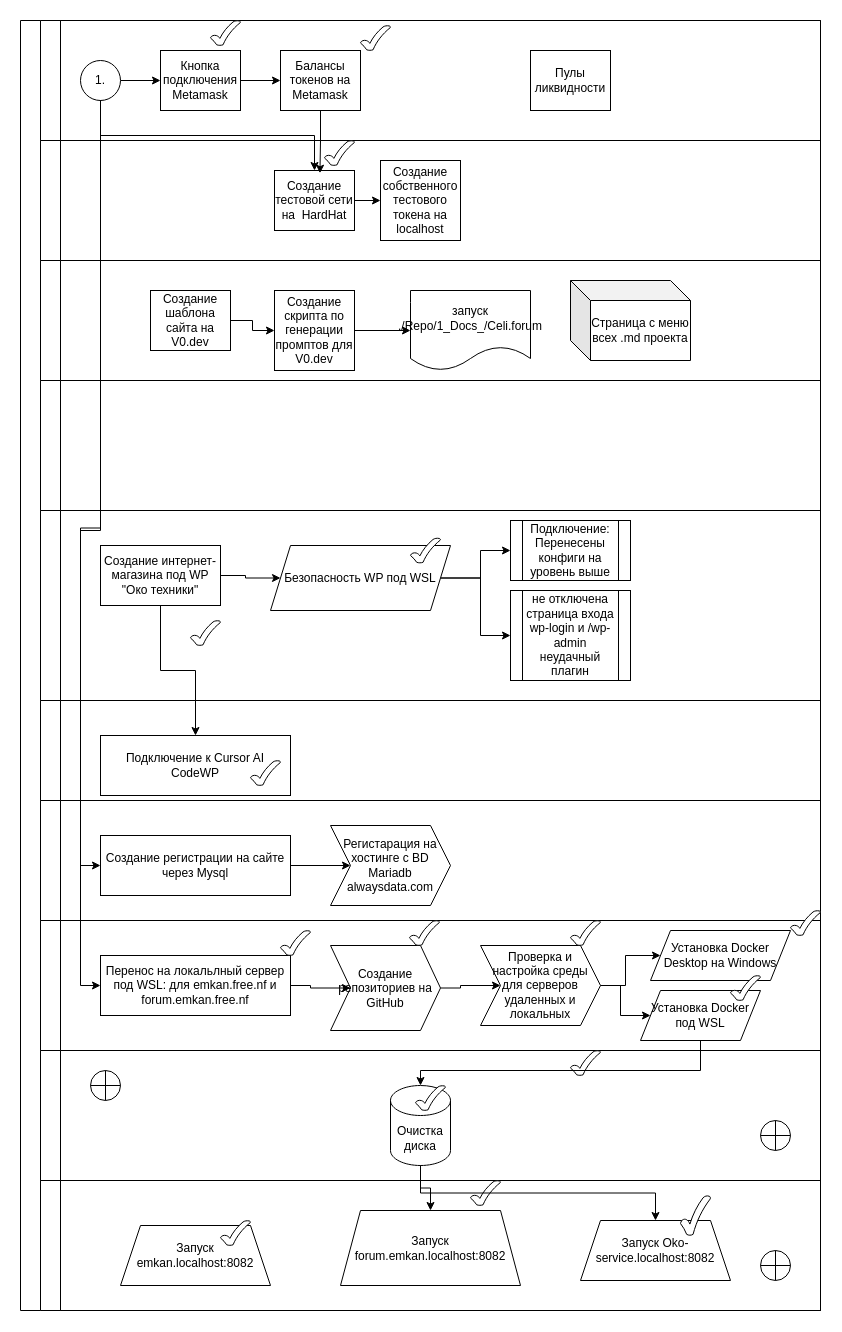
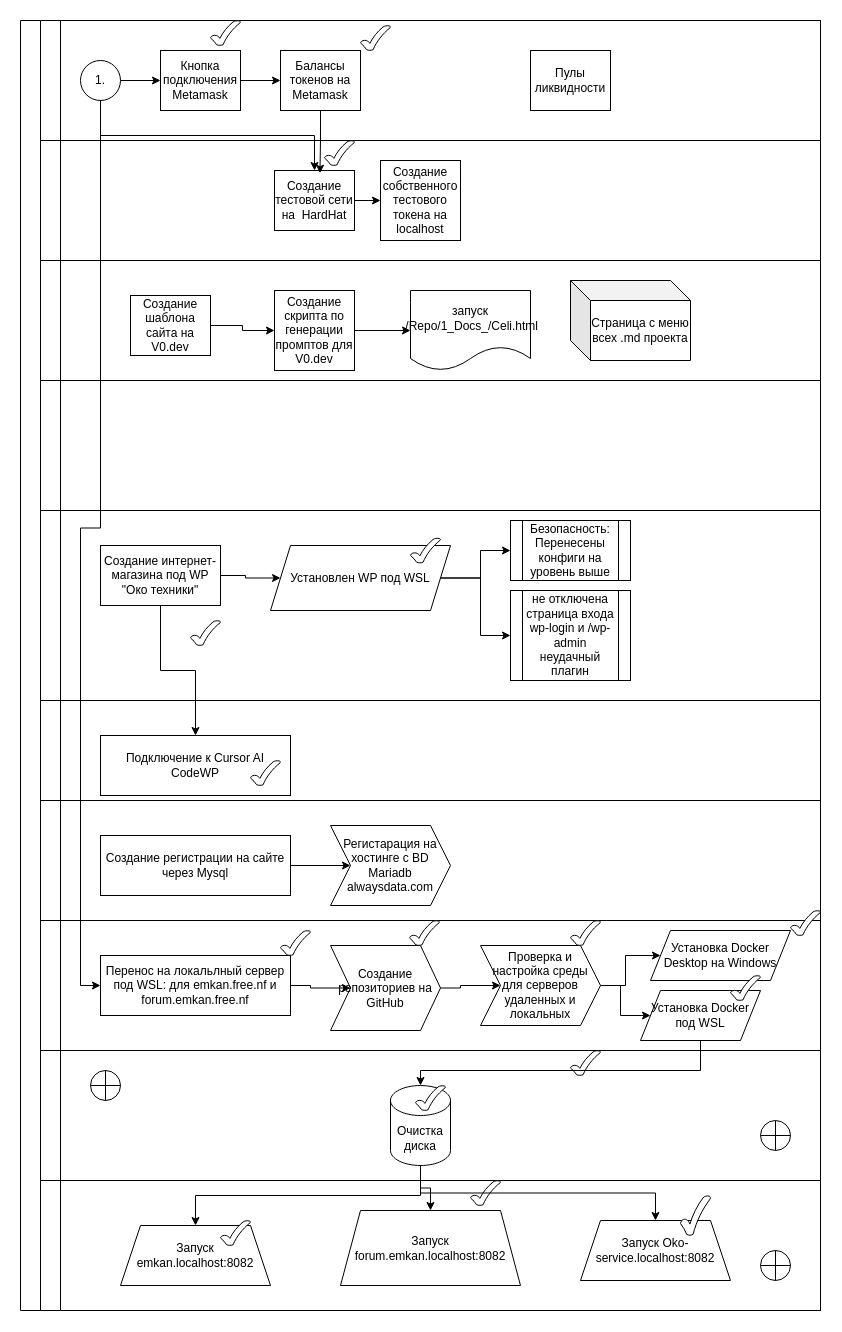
  <mxCell id="0" />
  <mxCell id="1" parent="0" />
  <mxCell id="2" value="" style="swimlane;html=1;childLayout=stackLayout;resizeParent=1;resizeParentMax=0;horizontal=0;startSize=20;horizontalStack=0;" parent="1" vertex="1"><mxGeometry y="20" width="800" height="1290" as="geometry" x="20" /></mxCell>
  <mxCell id="3" value="" style="swimlane;html=1;startSize=20;horizontal=0;" parent="2" vertex="1"><mxGeometry x="20" width="780" height="120" as="geometry" /></mxCell>
  <mxCell id="4" style="edgeStyle=orthogonalEdgeStyle;rounded=0;orthogonalLoop=1;jettySize=auto;html=1;exitX=1;exitY=0.5;exitDx=0;exitDy=0;entryX=0;entryY=0.5;entryDx=0;entryDy=0;" parent="3" source="5" target="7" edge="1"><mxGeometry relative="1" as="geometry" /></mxCell>
  <mxCell id="5" value="1." style="ellipse;whiteSpace=wrap;html=1;" parent="3" vertex="1"><mxGeometry x="40" y="40" width="40" height="40" as="geometry" /></mxCell>
  <mxCell id="6" style="edgeStyle=orthogonalEdgeStyle;rounded=0;orthogonalLoop=1;jettySize=auto;html=1;exitX=1;exitY=0.5;exitDx=0;exitDy=0;" parent="3" source="7" target="8" edge="1"><mxGeometry relative="1" as="geometry" /></mxCell>
  <mxCell id="7" value="&lt;div&gt;Кнопка подключения Metamask&lt;/div&gt;" style="rounded=0;whiteSpace=wrap;html=1;fontFamily=Helvetica;fontSize=12;fontColor=#000000;align=center;" parent="3" vertex="1"><mxGeometry x="120" y="30" width="80" height="60" as="geometry" /></mxCell>
  <mxCell id="8" value="Балансы токенов на Metamask" style="rounded=0;whiteSpace=wrap;html=1;fontFamily=Helvetica;fontSize=12;fontColor=#000000;align=center;" parent="3" vertex="1"><mxGeometry x="240" y="30" width="80" height="60" as="geometry" /></mxCell>
  <mxCell id="9" value="Пулы ликвидности" style="rounded=0;whiteSpace=wrap;html=1;fontFamily=Helvetica;fontSize=12;fontColor=#000000;align=center;" parent="3" vertex="1"><mxGeometry x="490" y="30" width="80" height="60" as="geometry" /></mxCell>
  <mxCell id="10" value="" style="verticalLabelPosition=bottom;verticalAlign=top;html=1;shape=mxgraph.basic.tick" parent="3" vertex="1"><mxGeometry x="320" y="5" width="30" height="25" as="geometry" /></mxCell>
  <mxCell id="11" value="" style="verticalLabelPosition=bottom;verticalAlign=top;html=1;shape=mxgraph.basic.tick" parent="3" vertex="1"><mxGeometry x="170" width="30" height="25" as="geometry" /></mxCell>
  <mxCell id="12" value="" style="swimlane;html=1;startSize=20;horizontal=0;" parent="2" vertex="1"><mxGeometry x="20" y="120" width="780" height="120" as="geometry" /></mxCell>
  <mxCell id="13" style="edgeStyle=orthogonalEdgeStyle;rounded=0;orthogonalLoop=1;jettySize=auto;html=1;exitX=1;exitY=0.5;exitDx=0;exitDy=0;entryX=0;entryY=0.5;entryDx=0;entryDy=0;" parent="12" source="14" target="15" edge="1"><mxGeometry relative="1" as="geometry" /></mxCell>
  <mxCell id="14" value="&lt;div&gt;Создание тестовой сети на&amp;nbsp; HardHat&lt;/div&gt;" style="rounded=0;whiteSpace=wrap;html=1;fontFamily=Helvetica;fontSize=12;fontColor=#000000;align=center;" parent="12" vertex="1"><mxGeometry x="234" y="30" width="80" height="60" as="geometry" /></mxCell>
  <mxCell id="15" value="&lt;div&gt;Создание собственного тестового токена на localhost&lt;/div&gt;" style="rounded=0;whiteSpace=wrap;html=1;fontFamily=Helvetica;fontSize=12;fontColor=#000000;align=center;" parent="12" vertex="1"><mxGeometry x="340" y="20" width="80" height="80" as="geometry" /></mxCell>
  <mxCell id="16" value="" style="verticalLabelPosition=bottom;verticalAlign=top;html=1;shape=mxgraph.basic.tick" parent="12" vertex="1"><mxGeometry x="284" width="30" height="25" as="geometry" /></mxCell>
  <mxCell id="17" value="" style="swimlane;html=1;startSize=20;horizontal=0;" parent="2" vertex="1"><mxGeometry x="20" y="240" width="780" height="120" as="geometry"><mxRectangle x="20" y="240" width="670" height="40" as="alternateBounds" /></mxGeometry></mxCell>
  <mxCell id="18" style="edgeStyle=orthogonalEdgeStyle;rounded=0;orthogonalLoop=1;jettySize=auto;html=1;exitX=1;exitY=0.5;exitDx=0;exitDy=0;entryX=0;entryY=0.5;entryDx=0;entryDy=0;" parent="17" source="19" target="21" edge="1"><mxGeometry relative="1" as="geometry" /></mxCell>
- <mxCell id="19" value="&lt;div&gt;Создание шаблона сайта на V0.dev&lt;/div&gt;" style="rounded=0;whiteSpace=wrap;html=1;fontFamily=Helvetica;fontSize=12;fontColor=#000000;align=center;" parent="17" vertex="1"><mxGeometry x="110" y="30" width="80" height="60" as="geometry" /></mxCell>
+ <mxCell id="19" value="&lt;div&gt;Создание шаблона сайта на V0.dev&lt;/div&gt;" style="rounded=0;whiteSpace=wrap;html=1;fontFamily=Helvetica;fontSize=12;fontColor=#000000;align=center;" parent="17" vertex="1"><mxGeometry x="90" y="35" width="80" height="60" as="geometry" /></mxCell>
  <mxCell id="20" style="edgeStyle=orthogonalEdgeStyle;rounded=0;orthogonalLoop=1;jettySize=auto;html=1;exitX=1;exitY=0.5;exitDx=0;exitDy=0;entryX=0;entryY=0.5;entryDx=0;entryDy=0;" parent="17" source="21" target="22" edge="1"><mxGeometry relative="1" as="geometry" /></mxCell>
  <mxCell id="21" value="&lt;div&gt;Создание скрипта по генерации промптов для V0.dev&lt;/div&gt;" style="rounded=0;whiteSpace=wrap;html=1;fontFamily=Helvetica;fontSize=12;fontColor=#000000;align=center;" parent="17" vertex="1"><mxGeometry x="234" y="30" width="80" height="80" as="geometry" /></mxCell>
- <mxCell id="22" value="запуск ./Repo/1_Docs_/Celi.forum" style="shape=document;whiteSpace=wrap;html=1;boundedLbl=1;" parent="17" vertex="1"><mxGeometry x="370" y="30" width="120" height="80" as="geometry" /></mxCell>
+ <mxCell id="22" value="запуск ./Repo/1_Docs_/Celi.html" style="shape=document;whiteSpace=wrap;html=1;boundedLbl=1;" parent="17" vertex="1"><mxGeometry x="370" y="30" width="120" height="80" as="geometry" /></mxCell>
  <mxCell id="23" value="Страница с меню всех .md проекта" style="shape=cube;whiteSpace=wrap;html=1;boundedLbl=1;backgroundOutline=1;darkOpacity=0.05;darkOpacity2=0.1;" parent="17" vertex="1"><mxGeometry x="530" y="20" width="120" height="80" as="geometry" /></mxCell>
  <mxCell id="24" style="edgeStyle=orthogonalEdgeStyle;rounded=0;orthogonalLoop=1;jettySize=auto;html=1;exitX=0.5;exitY=1;exitDx=0;exitDy=0;entryX=0.568;entryY=0.045;entryDx=0;entryDy=0;entryPerimeter=0;" parent="2" source="8" target="14" edge="1"><mxGeometry relative="1" as="geometry" /></mxCell>
  <mxCell id="25" style="edgeStyle=orthogonalEdgeStyle;rounded=0;orthogonalLoop=1;jettySize=auto;html=1;exitX=0.5;exitY=1;exitDx=0;exitDy=0;" parent="2" source="5" target="14" edge="1"><mxGeometry relative="1" as="geometry" /></mxCell>
  <mxCell id="26" value="" style="swimlane;html=1;startSize=20;horizontal=0;" parent="2" vertex="1"><mxGeometry x="20" y="360" width="780" height="130" as="geometry"><mxRectangle x="20" y="240" width="670" height="40" as="alternateBounds" /></mxGeometry></mxCell>
  <mxCell id="27" value="" style="swimlane;html=1;startSize=20;horizontal=0;" parent="2" vertex="1"><mxGeometry x="20" y="490" width="780" height="190" as="geometry"><mxRectangle x="20" y="240" width="670" height="40" as="alternateBounds" /></mxGeometry></mxCell>
  <mxCell id="28" style="edgeStyle=orthogonalEdgeStyle;rounded=0;orthogonalLoop=1;jettySize=auto;html=1;exitX=1;exitY=0.5;exitDx=0;exitDy=0;entryX=0;entryY=0.5;entryDx=0;entryDy=0;" parent="27" source="29" target="32" edge="1"><mxGeometry relative="1" as="geometry" /></mxCell>
  <mxCell id="29" value="Создание интернет-магазина под WP&lt;br&gt;&quot;Око техники&quot;" style="rounded=0;whiteSpace=wrap;html=1;" parent="27" vertex="1"><mxGeometry x="60" y="35" width="120" height="60" as="geometry" /></mxCell>
  <mxCell id="30" style="edgeStyle=orthogonalEdgeStyle;rounded=0;orthogonalLoop=1;jettySize=auto;html=1;exitX=1;exitY=0.5;exitDx=0;exitDy=0;entryX=0;entryY=0.5;entryDx=0;entryDy=0;" parent="27" source="32" target="33" edge="1"><mxGeometry relative="1" as="geometry" /></mxCell>
  <mxCell id="31" style="edgeStyle=orthogonalEdgeStyle;rounded=0;orthogonalLoop=1;jettySize=auto;html=1;exitX=1;exitY=0.5;exitDx=0;exitDy=0;entryX=0;entryY=0.5;entryDx=0;entryDy=0;" parent="27" source="32" target="34" edge="1"><mxGeometry relative="1" as="geometry" /></mxCell>
- <mxCell id="32" value="Безопасность WP под WSL" style="shape=parallelogram;perimeter=parallelogramPerimeter;whiteSpace=wrap;html=1;fixedSize=1;" parent="27" vertex="1"><mxGeometry x="230" y="35" width="180" height="65" as="geometry" /></mxCell>
- <mxCell id="33" value="Подключение:&lt;br&gt;Перенесены конфиги на уровень выше " style="shape=process;whiteSpace=wrap;html=1;backgroundOutline=1;" parent="27" vertex="1"><mxGeometry x="470" y="10" width="120" height="60" as="geometry" /></mxCell>
+ <mxCell id="32" value="Установлен WP под WSL" style="shape=parallelogram;perimeter=parallelogramPerimeter;whiteSpace=wrap;html=1;fixedSize=1;" parent="27" vertex="1"><mxGeometry x="230" y="35" width="180" height="65" as="geometry" /></mxCell>
+ <mxCell id="33" value="Безопасность:&lt;br&gt;Перенесены конфиги на уровень выше " style="shape=process;whiteSpace=wrap;html=1;backgroundOutline=1;" parent="27" vertex="1"><mxGeometry x="470" y="10" width="120" height="60" as="geometry" /></mxCell>
  <mxCell id="34" value="&lt;div&gt;не отключена страница входа wp-login и /wp-admin&lt;/div&gt;&lt;div&gt;неудачный плагин&lt;/div&gt;" style="shape=process;whiteSpace=wrap;html=1;backgroundOutline=1;" parent="27" vertex="1"><mxGeometry x="470" y="80" width="120" height="90" as="geometry" /></mxCell>
  <mxCell id="35" value="" style="verticalLabelPosition=bottom;verticalAlign=top;html=1;shape=mxgraph.basic.tick" parent="27" vertex="1"><mxGeometry x="150" y="110" width="30" height="25" as="geometry" /></mxCell>
  <mxCell id="36" value="" style="verticalLabelPosition=bottom;verticalAlign=top;html=1;shape=mxgraph.basic.tick" parent="27" vertex="1"><mxGeometry x="370" y="27.5" width="30" height="25" as="geometry" /></mxCell>
  <mxCell id="37" style="edgeStyle=orthogonalEdgeStyle;rounded=0;orthogonalLoop=1;jettySize=auto;html=1;exitX=0.5;exitY=1;exitDx=0;exitDy=0;entryX=0.5;entryY=0;entryDx=0;entryDy=0;" parent="2" source="29" target="40" edge="1"><mxGeometry relative="1" as="geometry" /></mxCell>
  <mxCell id="38" value="" style="swimlane;html=1;startSize=20;horizontal=0;" parent="2" vertex="1"><mxGeometry x="20" y="680" width="780" height="100" as="geometry"><mxRectangle x="20" y="240" width="670" height="40" as="alternateBounds" /></mxGeometry></mxCell>
  <mxCell id="39" value="" style="group" parent="38" vertex="1" connectable="0"><mxGeometry x="60" y="35" width="190" height="60" as="geometry" /></mxCell>
  <mxCell id="40" value="Подключение к Cursor AI CodeWP" style="rounded=0;whiteSpace=wrap;html=1;" parent="39" vertex="1"><mxGeometry width="190" height="60" as="geometry" /></mxCell>
  <mxCell id="41" value="" style="verticalLabelPosition=bottom;verticalAlign=top;html=1;shape=mxgraph.basic.tick" parent="39" vertex="1"><mxGeometry x="150" y="25" width="30" height="25" as="geometry" /></mxCell>
  <mxCell id="42" value="" style="swimlane;html=1;startSize=20;horizontal=0;" parent="2" vertex="1"><mxGeometry x="20" y="780" width="780" height="120" as="geometry"><mxRectangle x="20" y="240" width="670" height="40" as="alternateBounds" /></mxGeometry></mxCell>
  <mxCell id="43" value="" style="group" parent="42" vertex="1" connectable="0"><mxGeometry x="60" y="35" width="190" height="60" as="geometry" /></mxCell>
  <mxCell id="44" value="Создание регистрации на сайте через Mysql" style="rounded=0;whiteSpace=wrap;html=1;" parent="43" vertex="1"><mxGeometry width="190" height="60" as="geometry" /></mxCell>
  <mxCell id="45" value="Регистарация на хостинге с BD Mariadb alwaysdata.com" style="shape=step;perimeter=stepPerimeter;whiteSpace=wrap;html=1;fixedSize=1;" parent="42" vertex="1"><mxGeometry x="290" y="25" width="120" height="80" as="geometry" /></mxCell>
  <mxCell id="46" style="edgeStyle=orthogonalEdgeStyle;rounded=0;orthogonalLoop=1;jettySize=auto;html=1;exitX=1;exitY=0.5;exitDx=0;exitDy=0;fontFamily=Helvetica;fontSize=12;fontColor=default;entryX=0;entryY=0.5;entryDx=0;entryDy=0;" parent="42" source="44" target="45" edge="1"><mxGeometry relative="1" as="geometry"><mxPoint x="300" y="40" as="targetPoint" /></mxGeometry></mxCell>
- <mxCell id="47" style="edgeStyle=orthogonalEdgeStyle;rounded=0;orthogonalLoop=1;jettySize=auto;html=1;exitX=0.5;exitY=1;exitDx=0;exitDy=0;entryX=0;entryY=0.5;entryDx=0;entryDy=0;" parent="2" source="5" target="44" edge="1"><mxGeometry relative="1" as="geometry"><Array as="points"><mxPoint x="80" y="510" /><mxPoint x="60" y="510" /><mxPoint x="60" y="845" /></Array></mxGeometry></mxCell>
  <mxCell id="48" value="" style="swimlane;html=1;startSize=20;horizontal=0;" parent="2" vertex="1"><mxGeometry x="20" y="900" width="780" height="130" as="geometry"><mxRectangle x="20" y="240" width="670" height="40" as="alternateBounds" /></mxGeometry></mxCell>
  <mxCell id="49" value="" style="group" parent="48" vertex="1" connectable="0"><mxGeometry x="60" y="35" width="190" height="60" as="geometry" /></mxCell>
  <mxCell id="50" value="Перенос на локальлный сервер под WSL: для emkan.free.nf и forum.emkan.free.nf" style="rounded=0;whiteSpace=wrap;html=1;" parent="49" vertex="1"><mxGeometry width="190" height="60" as="geometry" /></mxCell>
  <mxCell id="51" style="edgeStyle=orthogonalEdgeStyle;rounded=0;orthogonalLoop=1;jettySize=auto;html=1;exitX=1;exitY=0.5;exitDx=0;exitDy=0;entryX=0;entryY=0.5;entryDx=0;entryDy=0;" parent="48" source="52" target="56" edge="1"><mxGeometry relative="1" as="geometry" /></mxCell>
  <mxCell id="52" value="Создание репозиториев на GitHub" style="shape=step;perimeter=stepPerimeter;whiteSpace=wrap;html=1;fixedSize=1;" parent="48" vertex="1"><mxGeometry x="290" y="25" width="110" height="85" as="geometry" /></mxCell>
  <mxCell id="53" style="edgeStyle=orthogonalEdgeStyle;rounded=0;orthogonalLoop=1;jettySize=auto;html=1;exitX=1;exitY=0.5;exitDx=0;exitDy=0;fontFamily=Helvetica;fontSize=12;fontColor=default;entryX=0;entryY=0.5;entryDx=0;entryDy=0;" parent="48" source="50" target="52" edge="1"><mxGeometry relative="1" as="geometry"><mxPoint x="300" y="40" as="targetPoint" /></mxGeometry></mxCell>
  <mxCell id="54" style="edgeStyle=orthogonalEdgeStyle;rounded=0;orthogonalLoop=1;jettySize=auto;html=1;exitX=1;exitY=0.5;exitDx=0;exitDy=0;entryX=0;entryY=0.5;entryDx=0;entryDy=0;" parent="48" source="56" target="57" edge="1"><mxGeometry relative="1" as="geometry" /></mxCell>
  <mxCell id="55" style="edgeStyle=orthogonalEdgeStyle;rounded=0;orthogonalLoop=1;jettySize=auto;html=1;exitX=1;exitY=0.5;exitDx=0;exitDy=0;entryX=0;entryY=0.5;entryDx=0;entryDy=0;" parent="48" source="56" target="58" edge="1"><mxGeometry relative="1" as="geometry" /></mxCell>
  <mxCell id="56" value="Проверка и настройка среды для серверов удаленных и локальных" style="shape=step;perimeter=stepPerimeter;whiteSpace=wrap;html=1;fixedSize=1;" parent="48" vertex="1"><mxGeometry x="440" y="25" width="120" height="80" as="geometry" /></mxCell>
  <mxCell id="57" value="Установка Docker Desktop на Windows" style="shape=parallelogram;perimeter=parallelogramPerimeter;whiteSpace=wrap;html=1;fixedSize=1;" parent="48" vertex="1"><mxGeometry x="610" y="10" width="140" height="50" as="geometry" /></mxCell>
  <mxCell id="58" value="Установка Docker под WSL" style="shape=parallelogram;perimeter=parallelogramPerimeter;whiteSpace=wrap;html=1;fixedSize=1;" parent="48" vertex="1"><mxGeometry x="600" y="70" width="120" height="50" as="geometry" /></mxCell>
  <mxCell id="59" value="" style="verticalLabelPosition=bottom;verticalAlign=top;html=1;shape=mxgraph.basic.tick" parent="48" vertex="1"><mxGeometry x="240" y="10" width="30" height="25" as="geometry" /></mxCell>
  <mxCell id="60" value="" style="verticalLabelPosition=bottom;verticalAlign=top;html=1;shape=mxgraph.basic.tick" parent="48" vertex="1"><mxGeometry x="369" width="30" height="25" as="geometry" /></mxCell>
  <mxCell id="61" value="" style="verticalLabelPosition=bottom;verticalAlign=top;html=1;shape=mxgraph.basic.tick" parent="48" vertex="1"><mxGeometry x="530" width="30" height="25" as="geometry" /></mxCell>
  <mxCell id="62" value="" style="verticalLabelPosition=bottom;verticalAlign=top;html=1;shape=mxgraph.basic.tick" parent="48" vertex="1"><mxGeometry x="750" y="-10" width="30" height="25" as="geometry" /></mxCell>
  <mxCell id="63" value="" style="verticalLabelPosition=bottom;verticalAlign=top;html=1;shape=mxgraph.basic.tick" vertex="1" parent="48"><mxGeometry x="690" y="55" width="30" height="25" as="geometry" /></mxCell>
  <mxCell id="64" style="edgeStyle=orthogonalEdgeStyle;rounded=0;orthogonalLoop=1;jettySize=auto;html=1;exitX=0.5;exitY=1;exitDx=0;exitDy=0;entryX=0;entryY=0.5;entryDx=0;entryDy=0;" parent="2" source="5" target="50" edge="1"><mxGeometry relative="1" as="geometry" /></mxCell>
  <mxCell id="65" value="" style="swimlane;html=1;startSize=20;horizontal=0;" vertex="1" parent="2"><mxGeometry x="20" y="1030" width="780" height="260" as="geometry"><mxRectangle x="20" y="240" width="670" height="40" as="alternateBounds" /></mxGeometry></mxCell>
  <mxCell id="66" value="" style="verticalLabelPosition=bottom;verticalAlign=top;html=1;shape=mxgraph.basic.tick" vertex="1" parent="65"><mxGeometry x="530" width="30" height="25" as="geometry" /></mxCell>
  <mxCell id="67" value="" style="shape=orEllipse;perimeter=ellipsePerimeter;whiteSpace=wrap;html=1;backgroundOutline=1;" vertex="1" parent="65"><mxGeometry x="720" y="70" width="30" height="30" as="geometry" /></mxCell>
  <mxCell id="68" value="Очистка диска" style="shape=cylinder3;whiteSpace=wrap;html=1;boundedLbl=1;backgroundOutline=1;size=15;" vertex="1" parent="65"><mxGeometry x="350" y="35" width="60" height="80" as="geometry" /></mxCell>
  <mxCell id="69" value="" style="swimlane;html=1;startSize=20;horizontal=0;" vertex="1" parent="65"><mxGeometry y="130" width="780" height="130" as="geometry"><mxRectangle x="20" y="240" width="670" height="40" as="alternateBounds" /></mxGeometry></mxCell>
  <mxCell id="70" value="" style="verticalLabelPosition=bottom;verticalAlign=top;html=1;shape=mxgraph.basic.tick" vertex="1" parent="69"><mxGeometry x="430" width="30" height="25" as="geometry" /></mxCell>
  <mxCell id="71" value="" style="shape=orEllipse;perimeter=ellipsePerimeter;whiteSpace=wrap;html=1;backgroundOutline=1;" vertex="1" parent="69"><mxGeometry x="720" y="70" width="30" height="30" as="geometry" /></mxCell>
  <mxCell id="72" value="Запуск emkan.localhost:8082" style="shape=trapezoid;perimeter=trapezoidPerimeter;whiteSpace=wrap;html=1;fixedSize=1;" vertex="1" parent="69"><mxGeometry x="80" y="45" width="150" height="60" as="geometry" /></mxCell>
  <mxCell id="73" value="Запуск forum.emkan.localhost:8082" style="shape=trapezoid;perimeter=trapezoidPerimeter;whiteSpace=wrap;html=1;fixedSize=1;" vertex="1" parent="69"><mxGeometry x="300" y="30" width="180" height="75" as="geometry" /></mxCell>
  <mxCell id="74" value="Запуск Oko-service.localhost:8082" style="shape=trapezoid;perimeter=trapezoidPerimeter;whiteSpace=wrap;html=1;fixedSize=1;" vertex="1" parent="69"><mxGeometry x="540" y="40" width="150" height="60" as="geometry" /></mxCell>
  <mxCell id="75" value="" style="verticalLabelPosition=bottom;verticalAlign=top;html=1;shape=mxgraph.basic.tick" vertex="1" parent="69"><mxGeometry x="640" y="15" width="30" height="40" as="geometry" /></mxCell>
  <mxCell id="76" value="" style="verticalLabelPosition=bottom;verticalAlign=top;html=1;shape=mxgraph.basic.tick" vertex="1" parent="69"><mxGeometry x="180" y="40" width="30" height="25" as="geometry" /></mxCell>
+ <mxCell id="77" style="edgeStyle=orthogonalEdgeStyle;rounded=0;orthogonalLoop=1;jettySize=auto;html=1;exitX=0.5;exitY=1;exitDx=0;exitDy=0;exitPerimeter=0;entryX=0.5;entryY=0;entryDx=0;entryDy=0;" edge="1" parent="65" source="68" target="72"><mxGeometry relative="1" as="geometry" /></mxCell>
  <mxCell id="78" style="edgeStyle=orthogonalEdgeStyle;rounded=0;orthogonalLoop=1;jettySize=auto;html=1;exitX=0.5;exitY=1;exitDx=0;exitDy=0;exitPerimeter=0;entryX=0.5;entryY=0;entryDx=0;entryDy=0;" edge="1" parent="65" source="68" target="73"><mxGeometry relative="1" as="geometry" /></mxCell>
  <mxCell id="79" style="edgeStyle=orthogonalEdgeStyle;rounded=0;orthogonalLoop=1;jettySize=auto;html=1;exitX=0.5;exitY=1;exitDx=0;exitDy=0;exitPerimeter=0;entryX=0.5;entryY=0;entryDx=0;entryDy=0;" edge="1" parent="65" source="68" target="74"><mxGeometry relative="1" as="geometry" /></mxCell>
  <mxCell id="80" value="" style="verticalLabelPosition=bottom;verticalAlign=top;html=1;shape=mxgraph.basic.tick" vertex="1" parent="65"><mxGeometry x="375" y="35" width="30" height="25" as="geometry" /></mxCell>
  <mxCell id="81" value="" style="shape=orEllipse;perimeter=ellipsePerimeter;whiteSpace=wrap;html=1;backgroundOutline=1;" parent="65" vertex="1"><mxGeometry x="50" y="20" width="30" height="30" as="geometry" /></mxCell>
  <mxCell id="82" style="edgeStyle=orthogonalEdgeStyle;rounded=0;orthogonalLoop=1;jettySize=auto;html=1;exitX=0.5;exitY=1;exitDx=0;exitDy=0;entryX=0.5;entryY=0;entryDx=0;entryDy=0;entryPerimeter=0;" edge="1" parent="2" source="58" target="68"><mxGeometry relative="1" as="geometry"><Array as="points"><mxPoint x="680" y="1050" /><mxPoint x="400" y="1050" /></Array></mxGeometry></mxCell>
